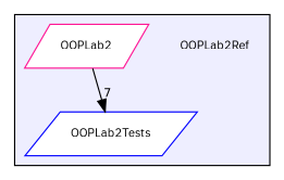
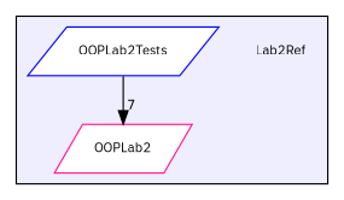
  digraph {
    compound=true
    fontname="IBM Plex Sans"
    node [fontname="IBM Plex Sans" fontsize=10 shape=parallelogram color=blue fillcolor=white style=filled]
-   n1 [label=OOPLab2Ref shape=plaintext fillcolor="" style=""]
+   n1 [label=Lab2Ref shape=plaintext fillcolor="" style=""]
    n2 [color=deeppink label=OOPLab2]
    n3 [label=OOPLab2Tests]
    subgraph cluster_1 {
      bgcolor="#eeeeff"
      pencolor=black
      n1
      n2
      n3
    }
-   n2 -> n3 [headlabel=7 labeldistance=1.5 labelfontname=Helvetica labelfontsize=10 fontname="IBM Plex Sans"]
+   n3 -> n2 [headlabel=7 labeldistance=1.5 labelfontname=Helvetica labelfontsize=10 fontname="IBM Plex Sans"]
  }
